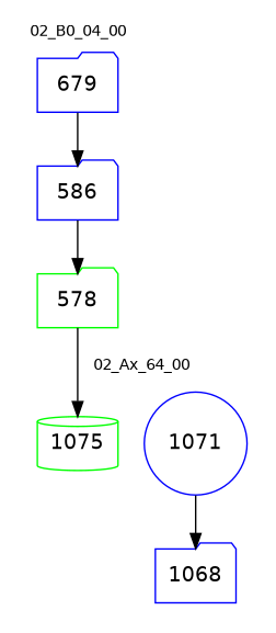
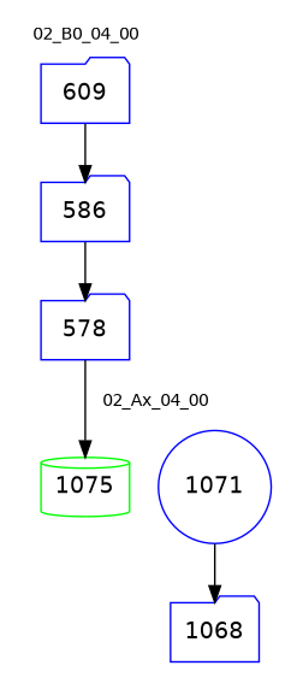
  digraph {
    fontname="DejaVu Sans"
    node [color=blue fontname="DejaVu Sans" shape=folder]
    edge [color=black fontname="DejaVu Sans"]
    n1 [label=1071 shape=circle]
    n2 [label=1068]
    n3 [color=green label=1075 shape=cylinder]
    n4 [label=586]
-   n5 [color=green label=578]
-   n6 [label=679]
+   n5 [label=578]
+   n6 [label=609]
    subgraph cluster_1 {
      color=white
      fontsize=10
-     label="02_Ax_64_00"
+     label="02_Ax_04_00"
      n1
      n2
      n3
    }
    subgraph cluster_2 {
      color=white
      fontsize=10
      label="02_B0_04_00"
      n4
      n5
      n6
    }
    n1 -> n2
    n4 -> n5
    n5 -> n3
    n6 -> n4
  }
